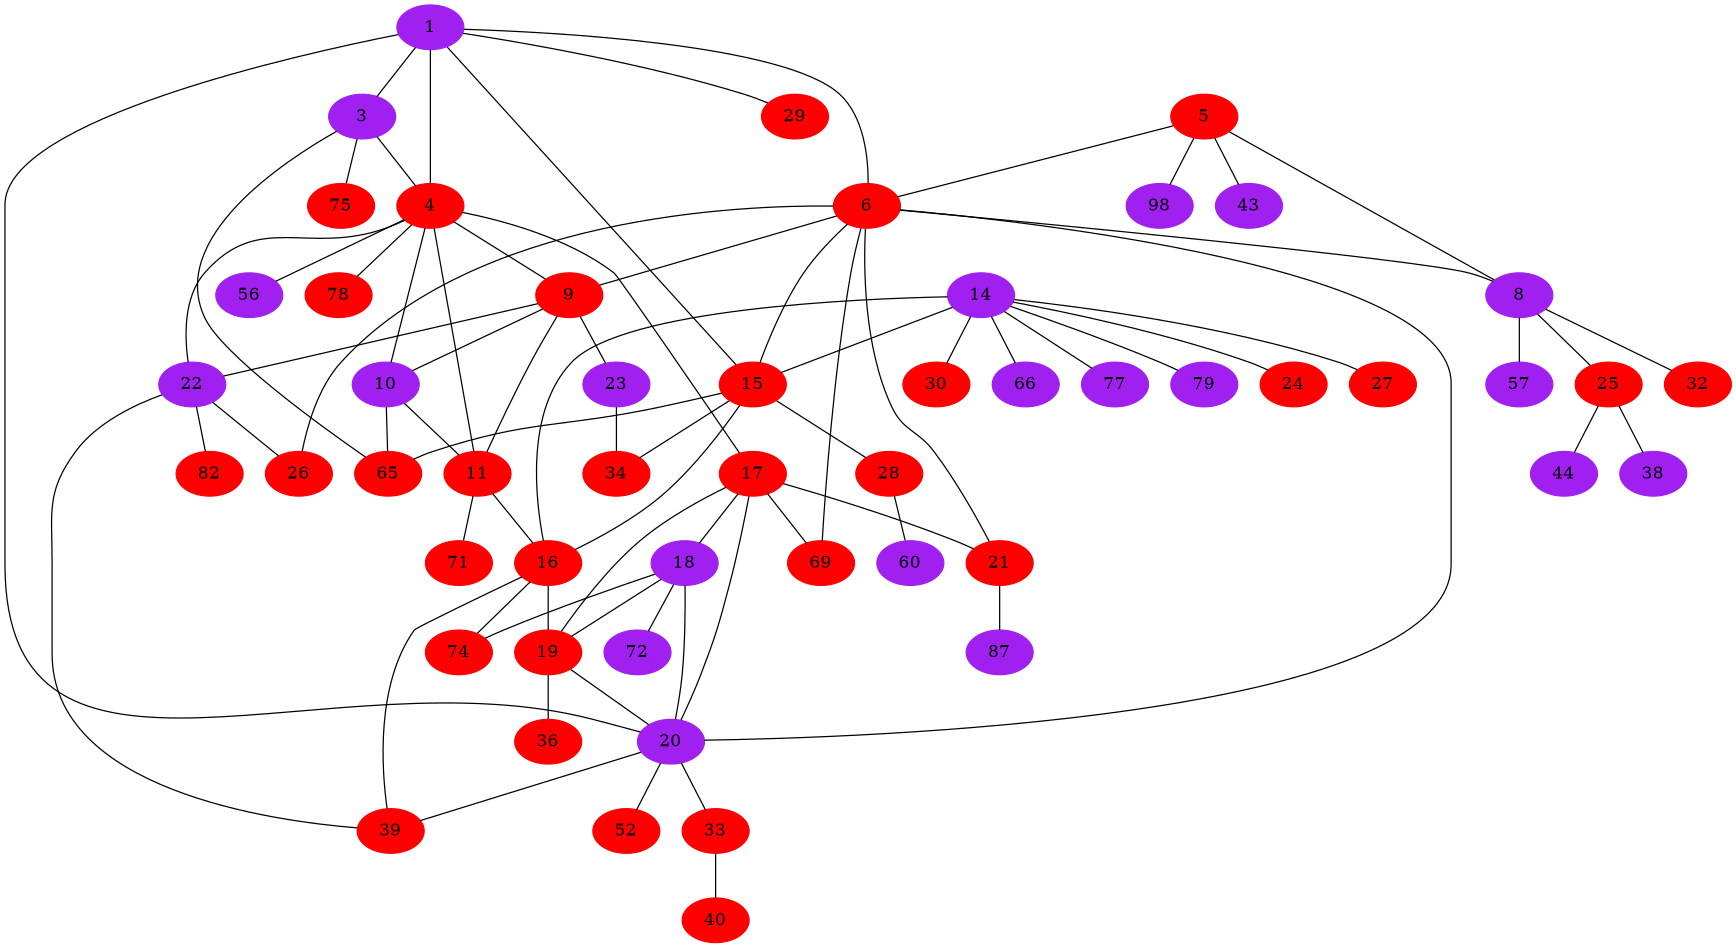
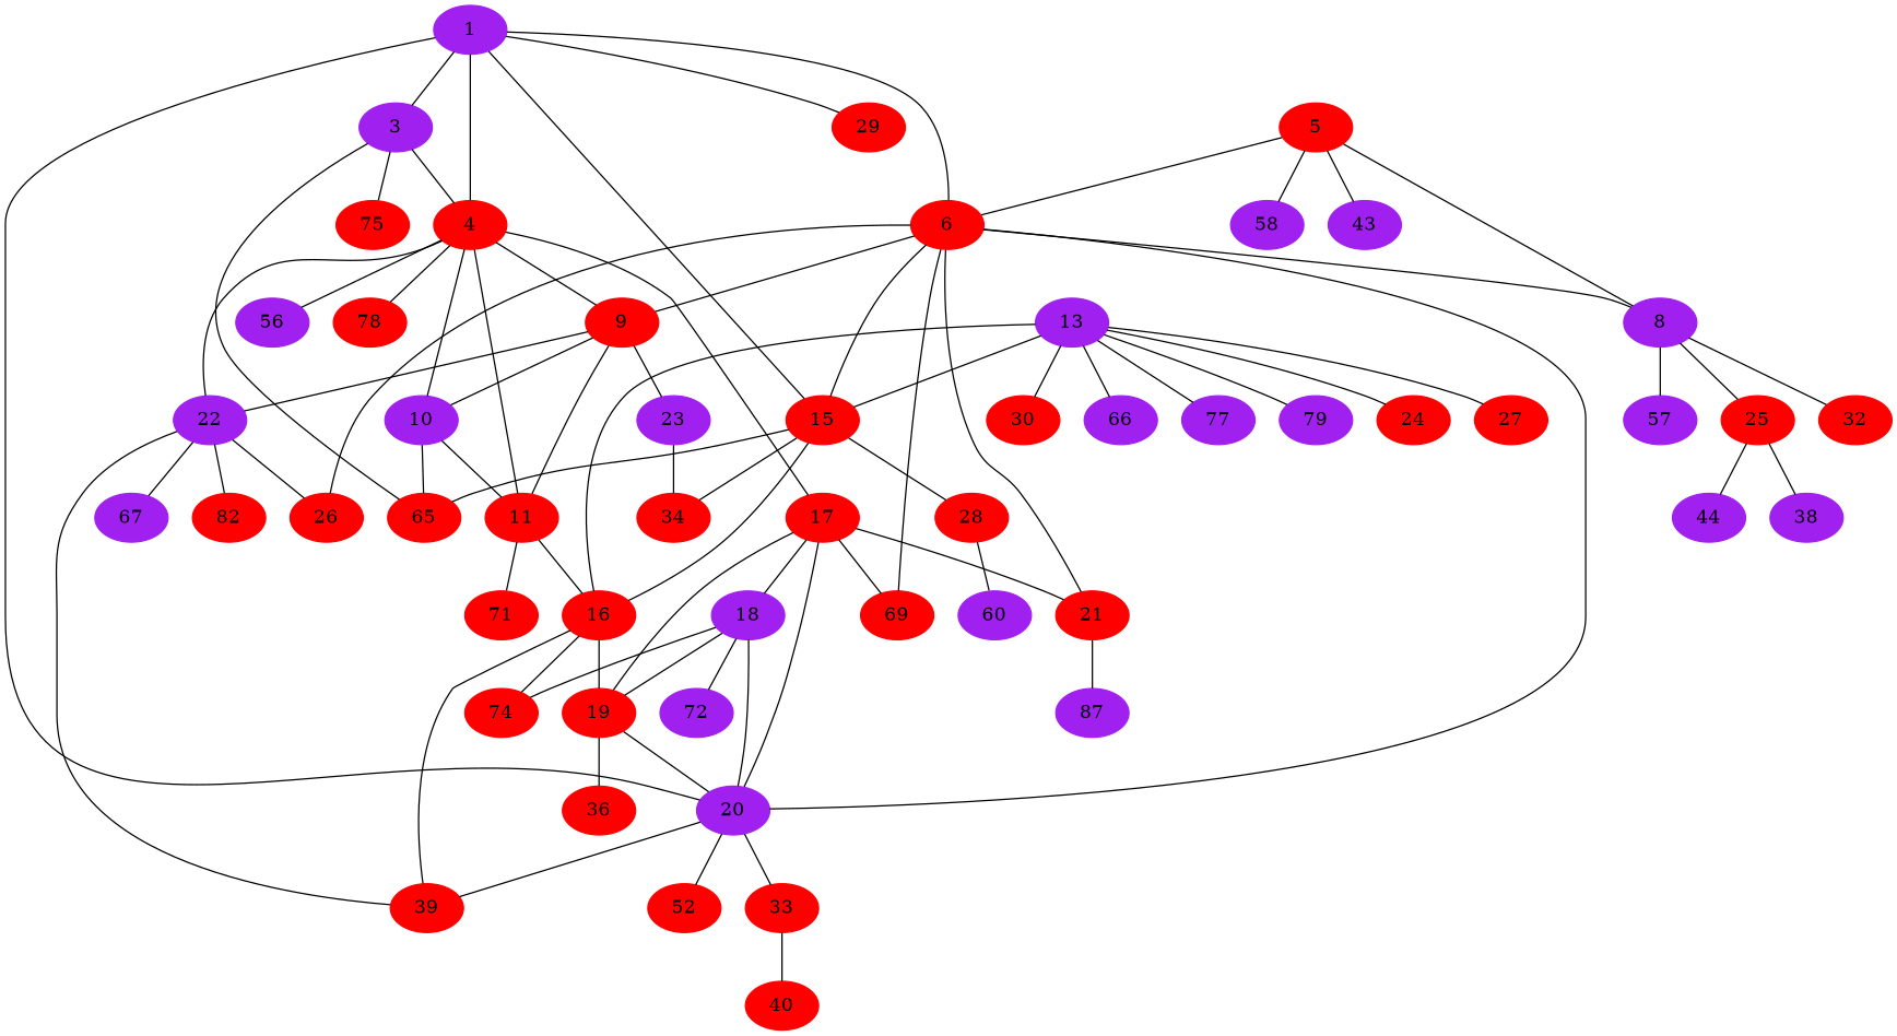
  graph {
    node [color=red style=filled]
    1 [color=purple super="+2"]
    3 [color=purple super="+59"]
    4 [super="+12"]
    6 [super="+70"]
    15 [super="+53"]
    20 [color=purple super="+73"]
    29
    65 [super="+68"]
    75
    9
    10 [color=purple super="+45"]
    11 [super="+55"]
    17 [super="+35"]
    22 [color=purple super="+81"]
    56 [color=purple super="+80"]
    78
    8 [color=purple super="+63"]
    21 [super="+54"]
    26 [super="+49"]
    69
    16 [super="+41"]
    28
    34 [super="+42"]
    39 [super="+64"]
    33
    52
    23 [color=purple super="+62"]
    71
    19 [super="+48"]
    18 [color=purple super="+51"]
+   67 [color=purple]
    82
    5 [super="+7"]
    43 [color=purple]
-   58 [color=purple label=98]
+   58 [color=purple]
    25 [super="+31"]
    32 [super="+47"]
    57 [color=purple]
    n39 [color=purple label=87]
    38 [color=purple]
    44 [color=purple super="+61"]
    74
-   13 [color=purple super="+14" label=14]
+   13 [color=purple super="+14"]
    24 [super="+46"]
    27
    30
    66 [color=purple]
    77 [color=purple]
    79 [color=purple]
    60 [color=purple super="+76"]
    36
    72 [color=purple]
    40
    1 -- 3 [weight=2]
    1 -- 4 [weight=2]
    1 -- 6
    1 -- 15
    1 -- 20
    1 -- 29
    3 -- 4
    3 -- 65
    3 -- 75
    4 -- 9
    4 -- 10
    4 -- 11
    4 -- 17
    4 -- 22
    4 -- 56
    4 -- 78
    6 -- 15
    6 -- 20
    6 -- 9
    6 -- 8
    6 -- 21
    6 -- 26
    6 -- 69
    15 -- 65
    15 -- 16
    15 -- 28
    15 -- 34
    20 -- 39
    20 -- 33
    20 -- 52
    9 -- 10
    9 -- 11
    9 -- 22
    9 -- 23
    10 -- 65
    10 -- 11
    11 -- 16
    11 -- 71
    17 -- 20
    17 -- 21
    17 -- 69
    17 -- 19
    17 -- 18
    22 -- 26
    22 -- 39
+   22 -- 67
    22 -- 82
    8 -- 25
    8 -- 32
    8 -- 57
    21 -- n39
    16 -- 39
    16 -- 19
    16 -- 74
    28 -- 60
    33 -- 40
    23 -- 34
    19 -- 20
    19 -- 36
    18 -- 20
    18 -- 19
    18 -- 74
    18 -- 72
    5 -- 6 [weight=2]
    5 -- 8 [weight=2]
    5 -- 43
    5 -- 58
    25 -- 38
    25 -- 44
    13 -- 15 [weight=2]
    13 -- 16 [weight=2]
    13 -- 24
    13 -- 27
    13 -- 30
    13 -- 66
    13 -- 77
    13 -- 79
  }
